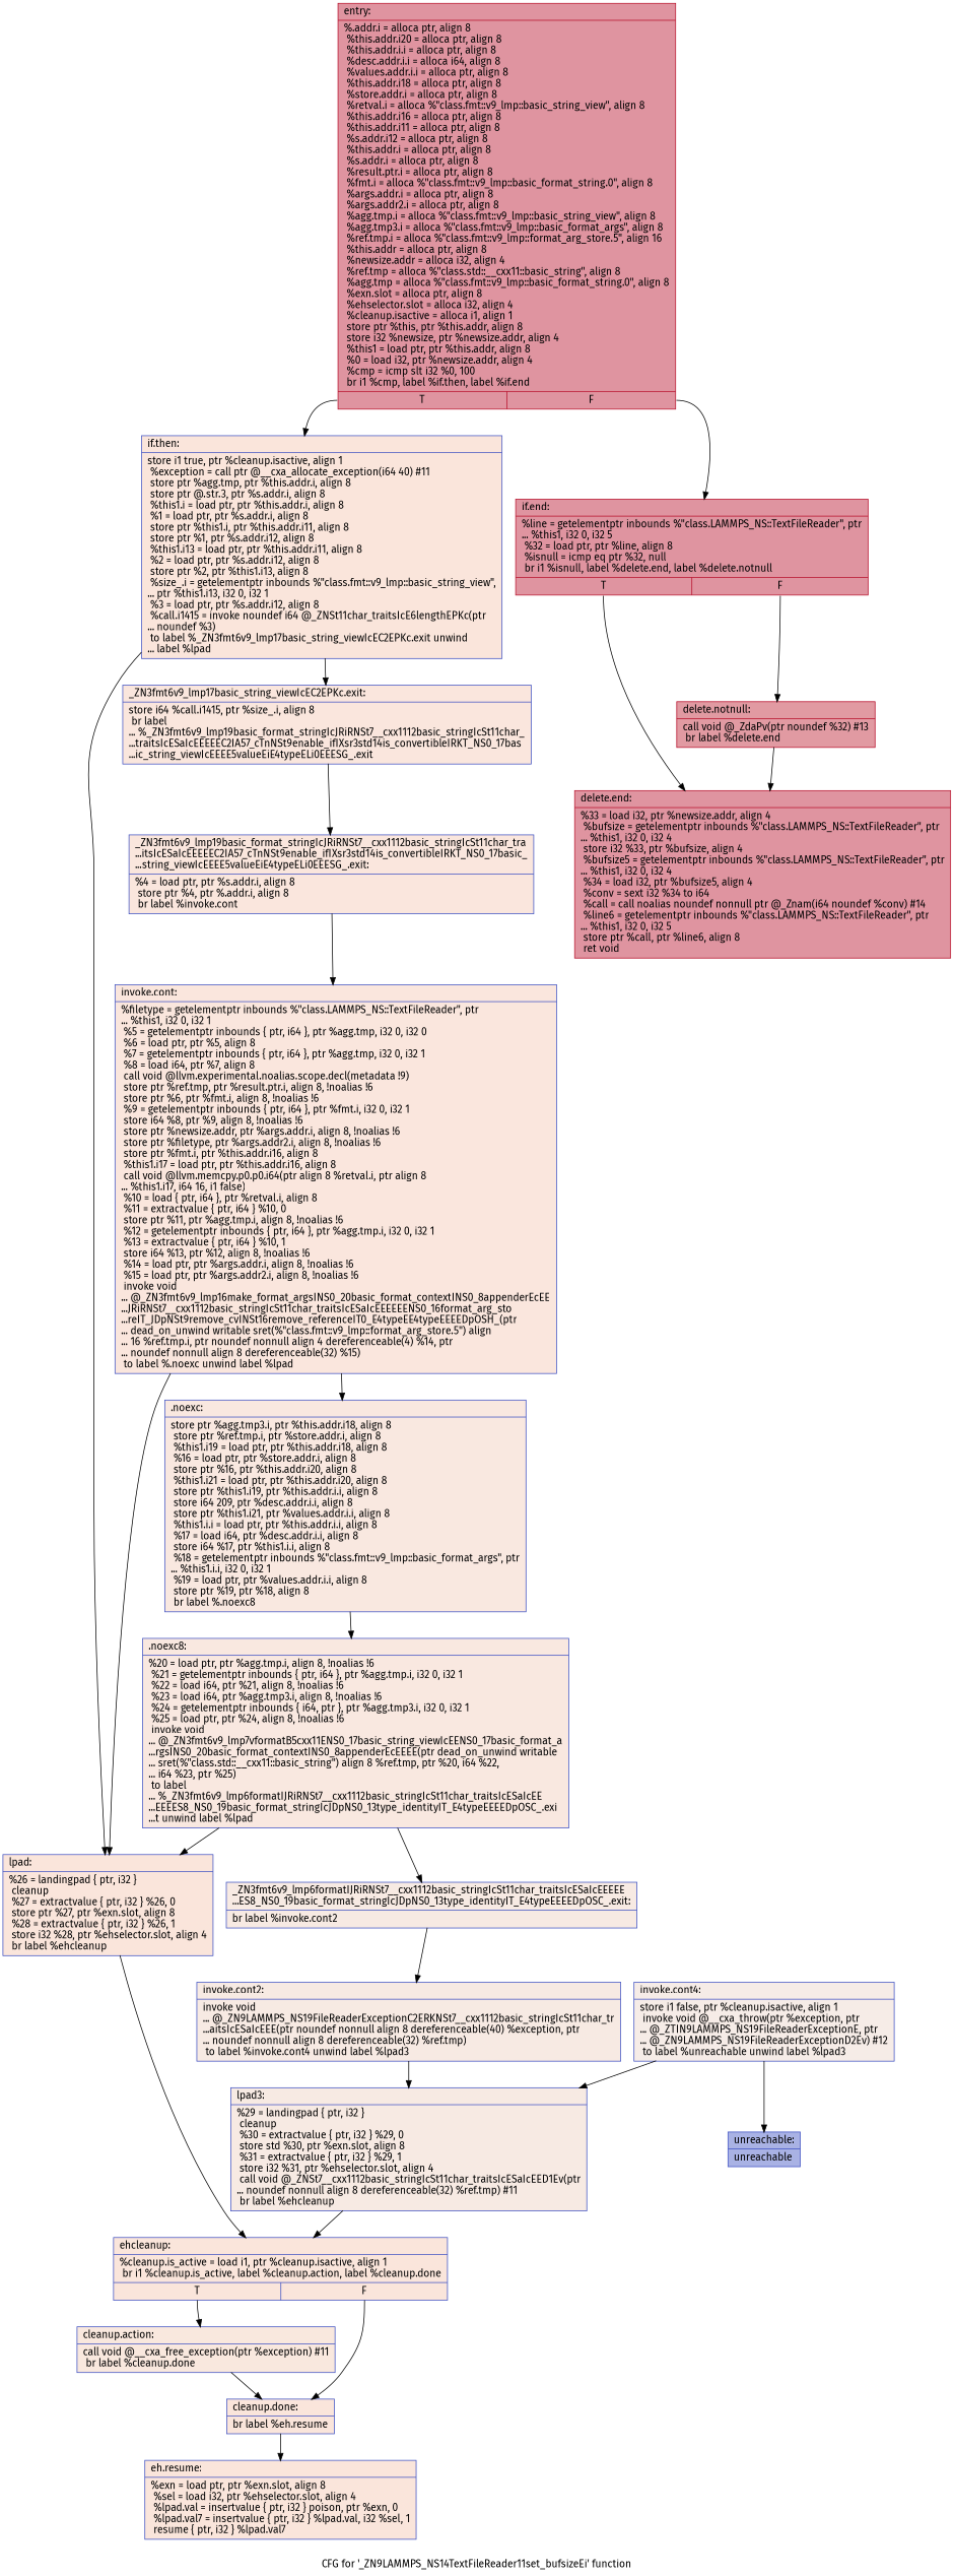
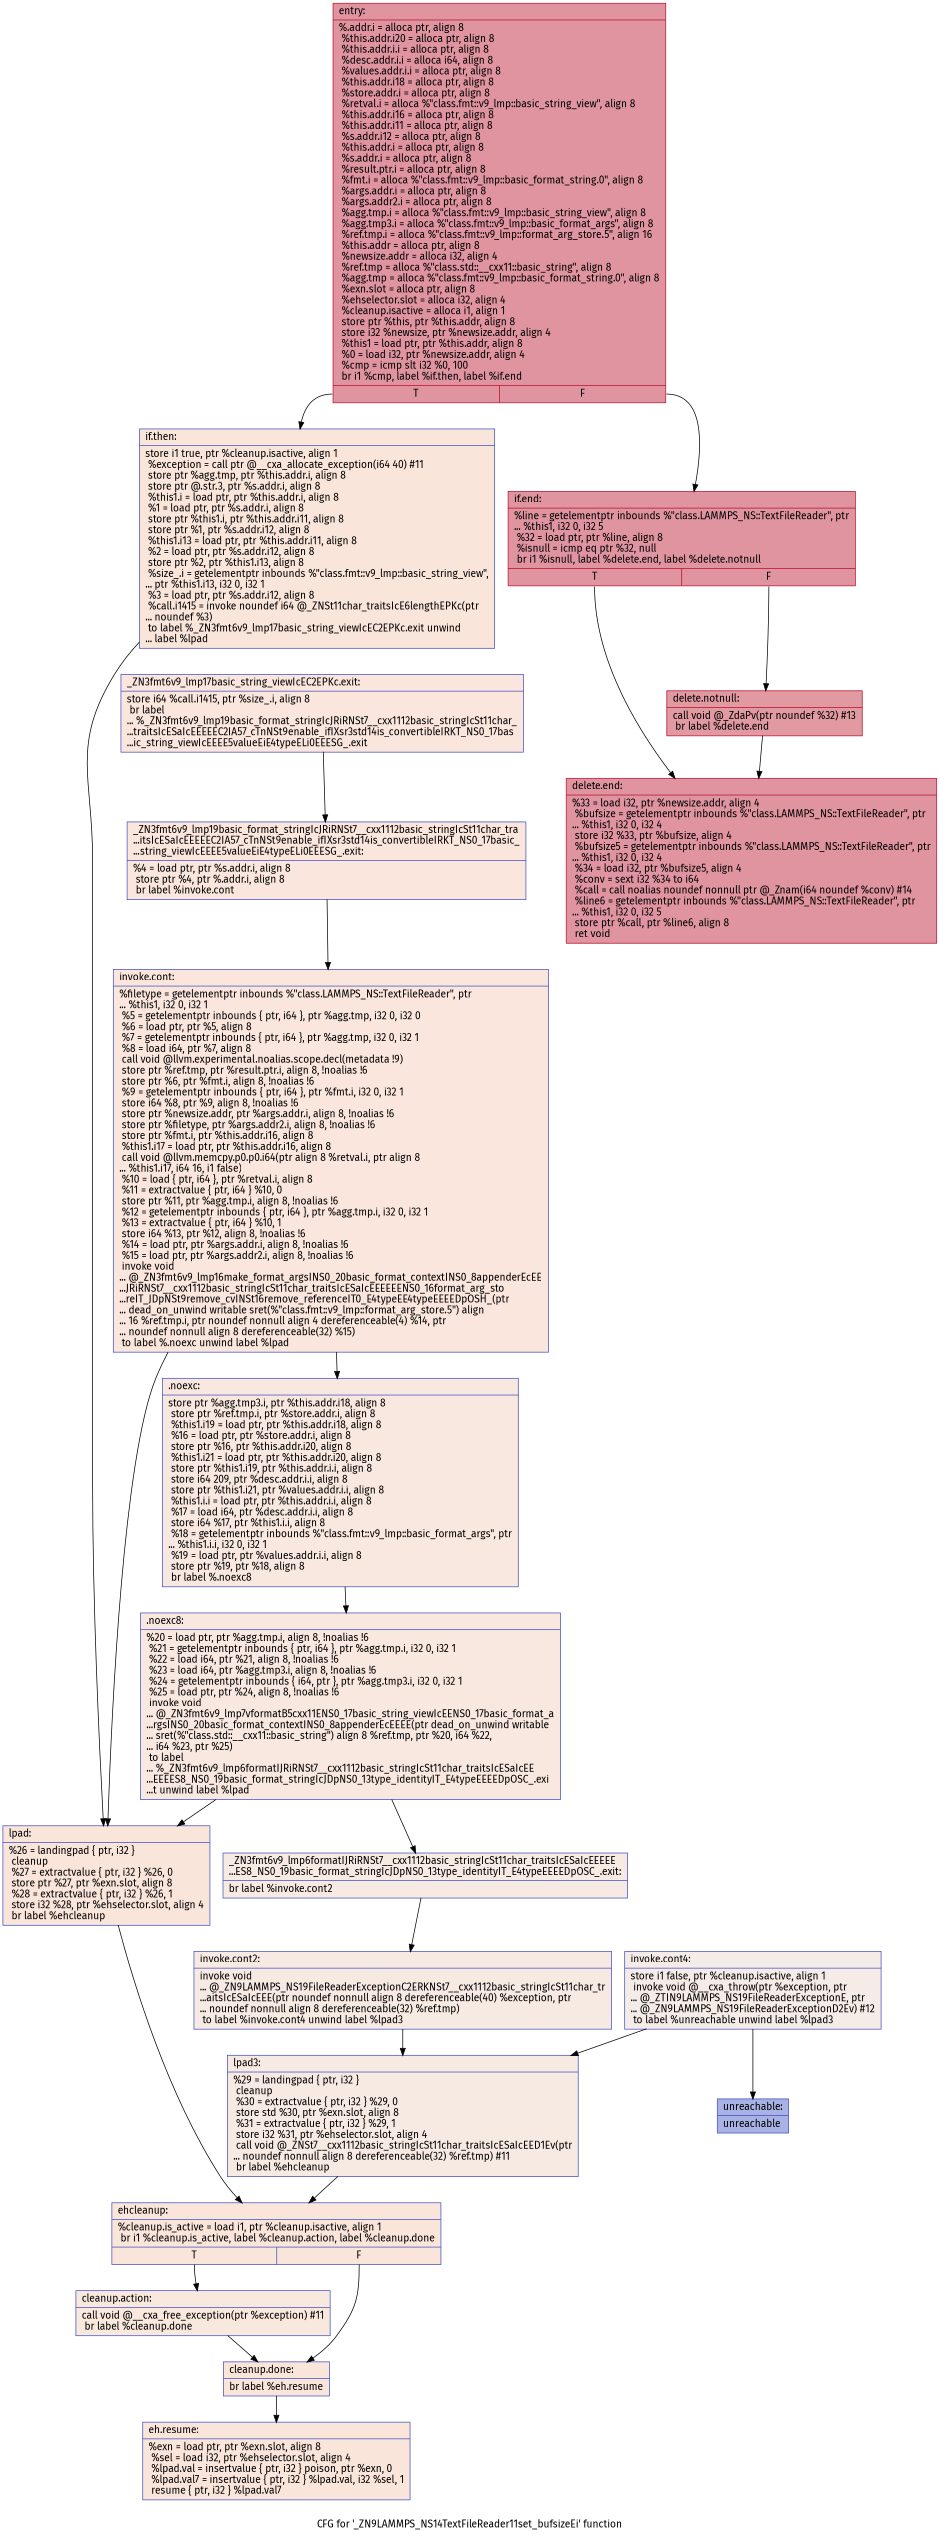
  digraph {
    fontname="Fira Sans"
    label="CFG for '_ZN9LAMMPS_NS14TextFileReader11set_bufsizeEi' function"
    node [color="#3d50c3ff" fillcolor="#f4c5ad70" fontname="Fira Sans" shape=record style=filled]
    edge [fontname="Fira Sans"]
    n1 [color="#b70d28ff" fillcolor="#b70d2870" label="{entry:\l|  %.addr.i = alloca ptr, align 8\l  %this.addr.i20 = alloca ptr, align 8\l  %this.addr.i.i = alloca ptr, align 8\l  %desc.addr.i.i = alloca i64, align 8\l  %values.addr.i.i = alloca ptr, align 8\l  %this.addr.i18 = alloca ptr, align 8\l  %store.addr.i = alloca ptr, align 8\l  %retval.i = alloca %\"class.fmt::v9_lmp::basic_string_view\", align 8\l  %this.addr.i16 = alloca ptr, align 8\l  %this.addr.i11 = alloca ptr, align 8\l  %s.addr.i12 = alloca ptr, align 8\l  %this.addr.i = alloca ptr, align 8\l  %s.addr.i = alloca ptr, align 8\l  %result.ptr.i = alloca ptr, align 8\l  %fmt.i = alloca %\"class.fmt::v9_lmp::basic_format_string.0\", align 8\l  %args.addr.i = alloca ptr, align 8\l  %args.addr2.i = alloca ptr, align 8\l  %agg.tmp.i = alloca %\"class.fmt::v9_lmp::basic_string_view\", align 8\l  %agg.tmp3.i = alloca %\"class.fmt::v9_lmp::basic_format_args\", align 8\l  %ref.tmp.i = alloca %\"class.fmt::v9_lmp::format_arg_store.5\", align 16\l  %this.addr = alloca ptr, align 8\l  %newsize.addr = alloca i32, align 4\l  %ref.tmp = alloca %\"class.std::__cxx11::basic_string\", align 8\l  %agg.tmp = alloca %\"class.fmt::v9_lmp::basic_format_string.0\", align 8\l  %exn.slot = alloca ptr, align 8\l  %ehselector.slot = alloca i32, align 4\l  %cleanup.isactive = alloca i1, align 1\l  store ptr %this, ptr %this.addr, align 8\l  store i32 %newsize, ptr %newsize.addr, align 4\l  %this1 = load ptr, ptr %this.addr, align 8\l  %0 = load i32, ptr %newsize.addr, align 4\l  %cmp = icmp slt i32 %0, 100\l  br i1 %cmp, label %if.then, label %if.end\l|{<s0>T|<s1>F}}"]
    n2 [label="{if.then:\l|  store i1 true, ptr %cleanup.isactive, align 1\l  %exception = call ptr @__cxa_allocate_exception(i64 40) #11\l  store ptr %agg.tmp, ptr %this.addr.i, align 8\l  store ptr @.str.3, ptr %s.addr.i, align 8\l  %this1.i = load ptr, ptr %this.addr.i, align 8\l  %1 = load ptr, ptr %s.addr.i, align 8\l  store ptr %this1.i, ptr %this.addr.i11, align 8\l  store ptr %1, ptr %s.addr.i12, align 8\l  %this1.i13 = load ptr, ptr %this.addr.i11, align 8\l  %2 = load ptr, ptr %s.addr.i12, align 8\l  store ptr %2, ptr %this1.i13, align 8\l  %size_.i = getelementptr inbounds %\"class.fmt::v9_lmp::basic_string_view\",\l... ptr %this1.i13, i32 0, i32 1\l  %3 = load ptr, ptr %s.addr.i12, align 8\l  %call.i1415 = invoke noundef i64 @_ZNSt11char_traitsIcE6lengthEPKc(ptr\l... noundef %3)\l          to label %_ZN3fmt6v9_lmp17basic_string_viewIcEC2EPKc.exit unwind\l... label %lpad\l}"]
    n3 [color="#b70d28ff" fillcolor="#b70d2870" label="{if.end:\l|  %line = getelementptr inbounds %\"class.LAMMPS_NS::TextFileReader\", ptr\l... %this1, i32 0, i32 5\l  %32 = load ptr, ptr %line, align 8\l  %isnull = icmp eq ptr %32, null\l  br i1 %isnull, label %delete.end, label %delete.notnull\l|{<s0>T|<s1>F}}"]
    n4 [fillcolor="#f3c7b170" label="{_ZN3fmt6v9_lmp17basic_string_viewIcEC2EPKc.exit:\l|  store i64 %call.i1415, ptr %size_.i, align 8\l  br label\l... %_ZN3fmt6v9_lmp19basic_format_stringIcJRiRNSt7__cxx1112basic_stringIcSt11char_\l...traitsIcESaIcEEEEEC2IA57_cTnNSt9enable_ifIXsr3std14is_convertibleIRKT_NS0_17bas\l...ic_string_viewIcEEEE5valueEiE4typeELi0EEESG_.exit\l}"]
    n5 [label="{lpad:\l|  %26 = landingpad \{ ptr, i32 \}\l          cleanup\l  %27 = extractvalue \{ ptr, i32 \} %26, 0\l  store ptr %27, ptr %exn.slot, align 8\l  %28 = extractvalue \{ ptr, i32 \} %26, 1\l  store i32 %28, ptr %ehselector.slot, align 4\l  br label %ehcleanup\l}"]
    n6 [color="#b70d28ff" fillcolor="#b70d2870" label="{delete.end:\l|  %33 = load i32, ptr %newsize.addr, align 4\l  %bufsize = getelementptr inbounds %\"class.LAMMPS_NS::TextFileReader\", ptr\l... %this1, i32 0, i32 4\l  store i32 %33, ptr %bufsize, align 4\l  %bufsize5 = getelementptr inbounds %\"class.LAMMPS_NS::TextFileReader\", ptr\l... %this1, i32 0, i32 4\l  %34 = load i32, ptr %bufsize5, align 4\l  %conv = sext i32 %34 to i64\l  %call = call noalias noundef nonnull ptr @_Znam(i64 noundef %conv) #14\l  %line6 = getelementptr inbounds %\"class.LAMMPS_NS::TextFileReader\", ptr\l... %this1, i32 0, i32 5\l  store ptr %call, ptr %line6, align 8\l  ret void\l}"]
    n7 [color="#b70d28ff" fillcolor="#bb1b2c70" label="{delete.notnull:\l|  call void @_ZdaPv(ptr noundef %32) #13\l  br label %delete.end\l}"]
    n8 [fillcolor="#f3c7b170" label="{_ZN3fmt6v9_lmp19basic_format_stringIcJRiRNSt7__cxx1112basic_stringIcSt11char_tra\l...itsIcESaIcEEEEEC2IA57_cTnNSt9enable_ifIXsr3std14is_convertibleIRKT_NS0_17basic_\l...string_viewIcEEEE5valueEiE4typeELi0EEESG_.exit:\l|  %4 = load ptr, ptr %s.addr.i, align 8\l  store ptr %4, ptr %.addr.i, align 8\l  br label %invoke.cont\l}"]
    n9 [label="{ehcleanup:\l|  %cleanup.is_active = load i1, ptr %cleanup.isactive, align 1\l  br i1 %cleanup.is_active, label %cleanup.action, label %cleanup.done\l|{<s0>T|<s1>F}}"]
    n10 [fillcolor="#f3c7b170" label="{invoke.cont:\l|  %filetype = getelementptr inbounds %\"class.LAMMPS_NS::TextFileReader\", ptr\l... %this1, i32 0, i32 1\l  %5 = getelementptr inbounds \{ ptr, i64 \}, ptr %agg.tmp, i32 0, i32 0\l  %6 = load ptr, ptr %5, align 8\l  %7 = getelementptr inbounds \{ ptr, i64 \}, ptr %agg.tmp, i32 0, i32 1\l  %8 = load i64, ptr %7, align 8\l  call void @llvm.experimental.noalias.scope.decl(metadata !9)\l  store ptr %ref.tmp, ptr %result.ptr.i, align 8, !noalias !6\l  store ptr %6, ptr %fmt.i, align 8, !noalias !6\l  %9 = getelementptr inbounds \{ ptr, i64 \}, ptr %fmt.i, i32 0, i32 1\l  store i64 %8, ptr %9, align 8, !noalias !6\l  store ptr %newsize.addr, ptr %args.addr.i, align 8, !noalias !6\l  store ptr %filetype, ptr %args.addr2.i, align 8, !noalias !6\l  store ptr %fmt.i, ptr %this.addr.i16, align 8\l  %this1.i17 = load ptr, ptr %this.addr.i16, align 8\l  call void @llvm.memcpy.p0.p0.i64(ptr align 8 %retval.i, ptr align 8\l... %this1.i17, i64 16, i1 false)\l  %10 = load \{ ptr, i64 \}, ptr %retval.i, align 8\l  %11 = extractvalue \{ ptr, i64 \} %10, 0\l  store ptr %11, ptr %agg.tmp.i, align 8, !noalias !6\l  %12 = getelementptr inbounds \{ ptr, i64 \}, ptr %agg.tmp.i, i32 0, i32 1\l  %13 = extractvalue \{ ptr, i64 \} %10, 1\l  store i64 %13, ptr %12, align 8, !noalias !6\l  %14 = load ptr, ptr %args.addr.i, align 8, !noalias !6\l  %15 = load ptr, ptr %args.addr2.i, align 8, !noalias !6\l  invoke void\l... @_ZN3fmt6v9_lmp16make_format_argsINS0_20basic_format_contextINS0_8appenderEcEE\l...JRiRNSt7__cxx1112basic_stringIcSt11char_traitsIcESaIcEEEEEENS0_16format_arg_sto\l...reIT_JDpNSt9remove_cvINSt16remove_referenceIT0_E4typeEE4typeEEEEDpOSH_(ptr\l... dead_on_unwind writable sret(%\"class.fmt::v9_lmp::format_arg_store.5\") align\l... 16 %ref.tmp.i, ptr noundef nonnull align 4 dereferenceable(4) %14, ptr\l... noundef nonnull align 8 dereferenceable(32) %15)\l          to label %.noexc unwind label %lpad\l}"]
    n11 [fillcolor="#f2cab570" label="{cleanup.action:\l|  call void @__cxa_free_exception(ptr %exception) #11\l  br label %cleanup.done\l}"]
    n12 [label="{cleanup.done:\l|  br label %eh.resume\l}"]
    n13 [fillcolor="#f1ccb870" label="{.noexc:\l|  store ptr %agg.tmp3.i, ptr %this.addr.i18, align 8\l  store ptr %ref.tmp.i, ptr %store.addr.i, align 8\l  %this1.i19 = load ptr, ptr %this.addr.i18, align 8\l  %16 = load ptr, ptr %store.addr.i, align 8\l  store ptr %16, ptr %this.addr.i20, align 8\l  %this1.i21 = load ptr, ptr %this.addr.i20, align 8\l  store ptr %this1.i19, ptr %this.addr.i.i, align 8\l  store i64 209, ptr %desc.addr.i.i, align 8\l  store ptr %this1.i21, ptr %values.addr.i.i, align 8\l  %this1.i.i = load ptr, ptr %this.addr.i.i, align 8\l  %17 = load i64, ptr %desc.addr.i.i, align 8\l  store i64 %17, ptr %this1.i.i, align 8\l  %18 = getelementptr inbounds %\"class.fmt::v9_lmp::basic_format_args\", ptr\l... %this1.i.i, i32 0, i32 1\l  %19 = load ptr, ptr %values.addr.i.i, align 8\l  store ptr %19, ptr %18, align 8\l  br label %.noexc8\l}"]
    n14 [fillcolor="#f1ccb870" label="{.noexc8:\l|  %20 = load ptr, ptr %agg.tmp.i, align 8, !noalias !6\l  %21 = getelementptr inbounds \{ ptr, i64 \}, ptr %agg.tmp.i, i32 0, i32 1\l  %22 = load i64, ptr %21, align 8, !noalias !6\l  %23 = load i64, ptr %agg.tmp3.i, align 8, !noalias !6\l  %24 = getelementptr inbounds \{ i64, ptr \}, ptr %agg.tmp3.i, i32 0, i32 1\l  %25 = load ptr, ptr %24, align 8, !noalias !6\l  invoke void\l... @_ZN3fmt6v9_lmp7vformatB5cxx11ENS0_17basic_string_viewIcEENS0_17basic_format_a\l...rgsINS0_20basic_format_contextINS0_8appenderEcEEEE(ptr dead_on_unwind writable\l... sret(%\"class.std::__cxx11::basic_string\") align 8 %ref.tmp, ptr %20, i64 %22,\l... i64 %23, ptr %25)\l          to label\l... %_ZN3fmt6v9_lmp6formatIJRiRNSt7__cxx1112basic_stringIcSt11char_traitsIcESaIcEE\l...EEEES8_NS0_19basic_format_stringIcJDpNS0_13type_identityIT_E4typeEEEEDpOSC_.exi\l...t unwind label %lpad\l}"]
    n15 [fillcolor="#eed0c070" label="{_ZN3fmt6v9_lmp6formatIJRiRNSt7__cxx1112basic_stringIcSt11char_traitsIcESaIcEEEEE\l...ES8_NS0_19basic_format_stringIcJDpNS0_13type_identityIT_E4typeEEEEDpOSC_.exit:\l|  br label %invoke.cont2\l}"]
    n16 [fillcolor="#eed0c070" label="{invoke.cont2:\l|  invoke void\l... @_ZN9LAMMPS_NS19FileReaderExceptionC2ERKNSt7__cxx1112basic_stringIcSt11char_tr\l...aitsIcESaIcEEE(ptr noundef nonnull align 8 dereferenceable(40) %exception, ptr\l... noundef nonnull align 8 dereferenceable(32) %ref.tmp)\l          to label %invoke.cont4 unwind label %lpad3\l}"]
    n17 [fillcolor="#eed0c070" label="{lpad3:\l|  %29 = landingpad \{ ptr, i32 \}\l          cleanup\l  %30 = extractvalue \{ ptr, i32 \} %29, 0\l  store std %30, ptr %exn.slot, align 8\l  %31 = extractvalue \{ ptr, i32 \} %29, 1\l  store i32 %31, ptr %ehselector.slot, align 4\l  call void @_ZNSt7__cxx1112basic_stringIcSt11char_traitsIcESaIcEED1Ev(ptr\l... noundef nonnull align 8 dereferenceable(32) %ref.tmp) #11\l  br label %ehcleanup\l}"]
    n18 [fillcolor="#ead5c970" label="{invoke.cont4:\l|  store i1 false, ptr %cleanup.isactive, align 1\l  invoke void @__cxa_throw(ptr %exception, ptr\l... @_ZTIN9LAMMPS_NS19FileReaderExceptionE, ptr\l... @_ZN9LAMMPS_NS19FileReaderExceptionD2Ev) #12\l          to label %unreachable unwind label %lpad3\l}"]
    n19 [fillcolor="#3d50c370" label="{unreachable:\l|  unreachable\l}"]
    n20 [label="{eh.resume:\l|  %exn = load ptr, ptr %exn.slot, align 8\l  %sel = load i32, ptr %ehselector.slot, align 4\l  %lpad.val = insertvalue \{ ptr, i32 \} poison, ptr %exn, 0\l  %lpad.val7 = insertvalue \{ ptr, i32 \} %lpad.val, i32 %sel, 1\l  resume \{ ptr, i32 \} %lpad.val7\l}"]
    n1 -> n2 [tailport=s0]
    n1 -> n3 [tailport=s1]
-   n2 -> n4
    n2 -> n5
    n3 -> n6 [tailport=s0]
    n3 -> n7 [tailport=s1]
    n4 -> n8
    n5 -> n9
    n7 -> n6
    n8 -> n10
    n9 -> n11 [tailport=s0]
    n9 -> n12 [tailport=s1]
    n10 -> n5
    n10 -> n13
    n11 -> n12
    n12 -> n20
    n13 -> n14
    n14 -> n5
    n14 -> n15
    n15 -> n16
    n16 -> n17
    n17 -> n9
    n18 -> n17
    n18 -> n19
  }
